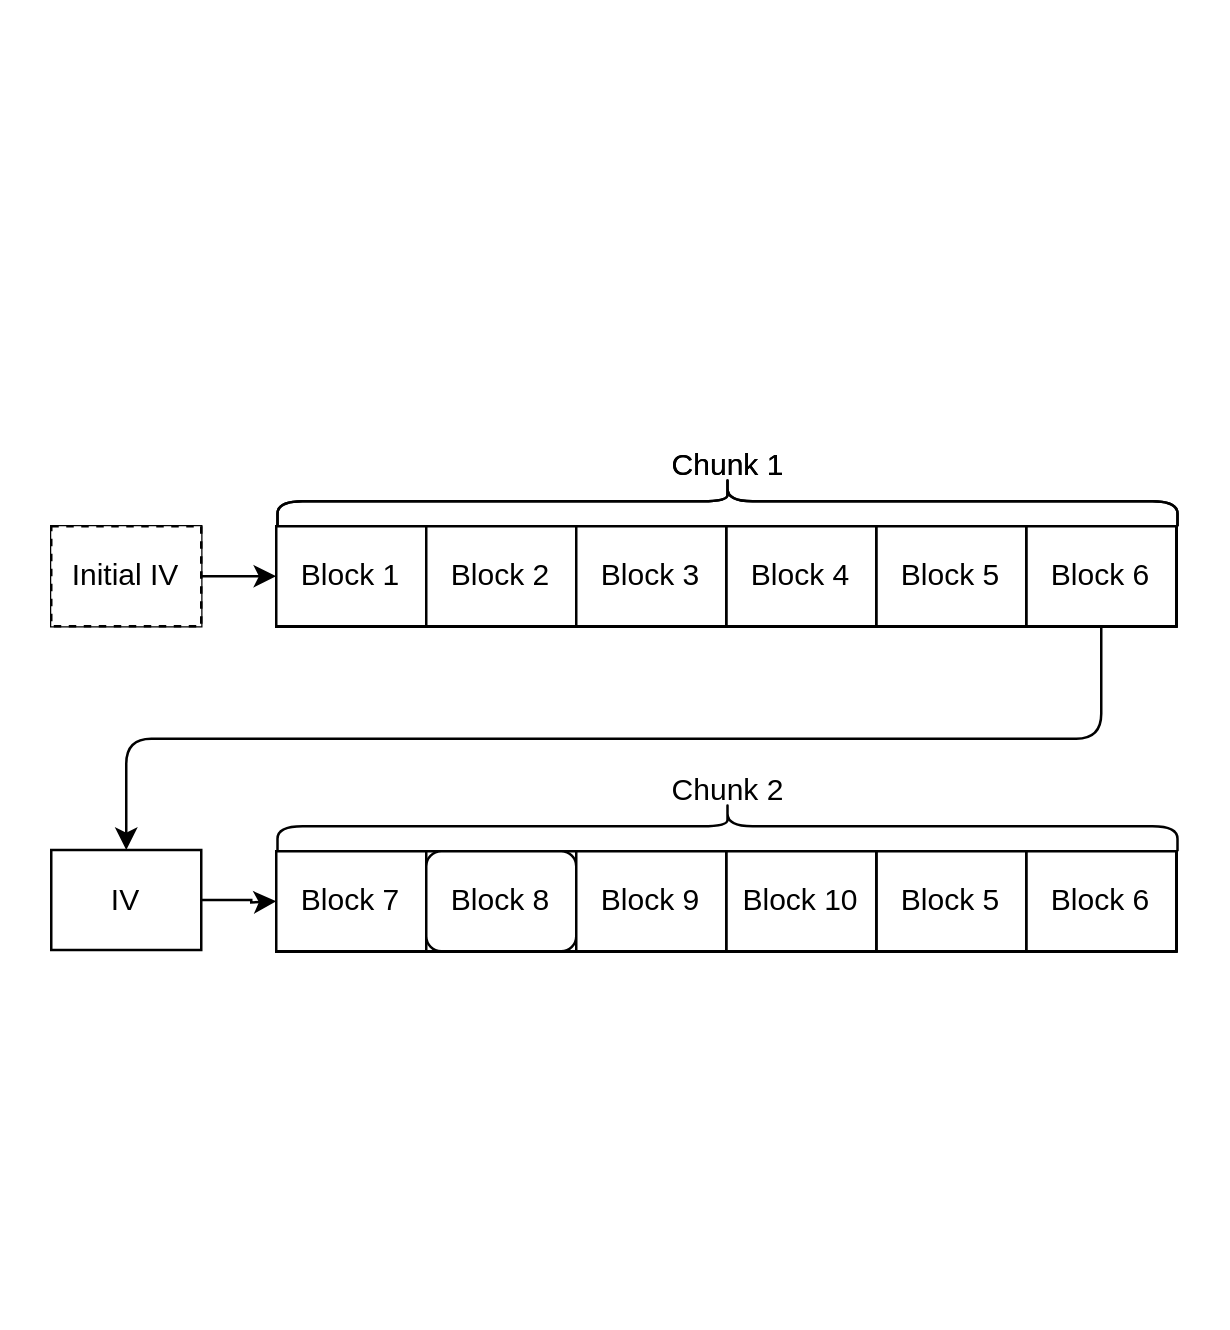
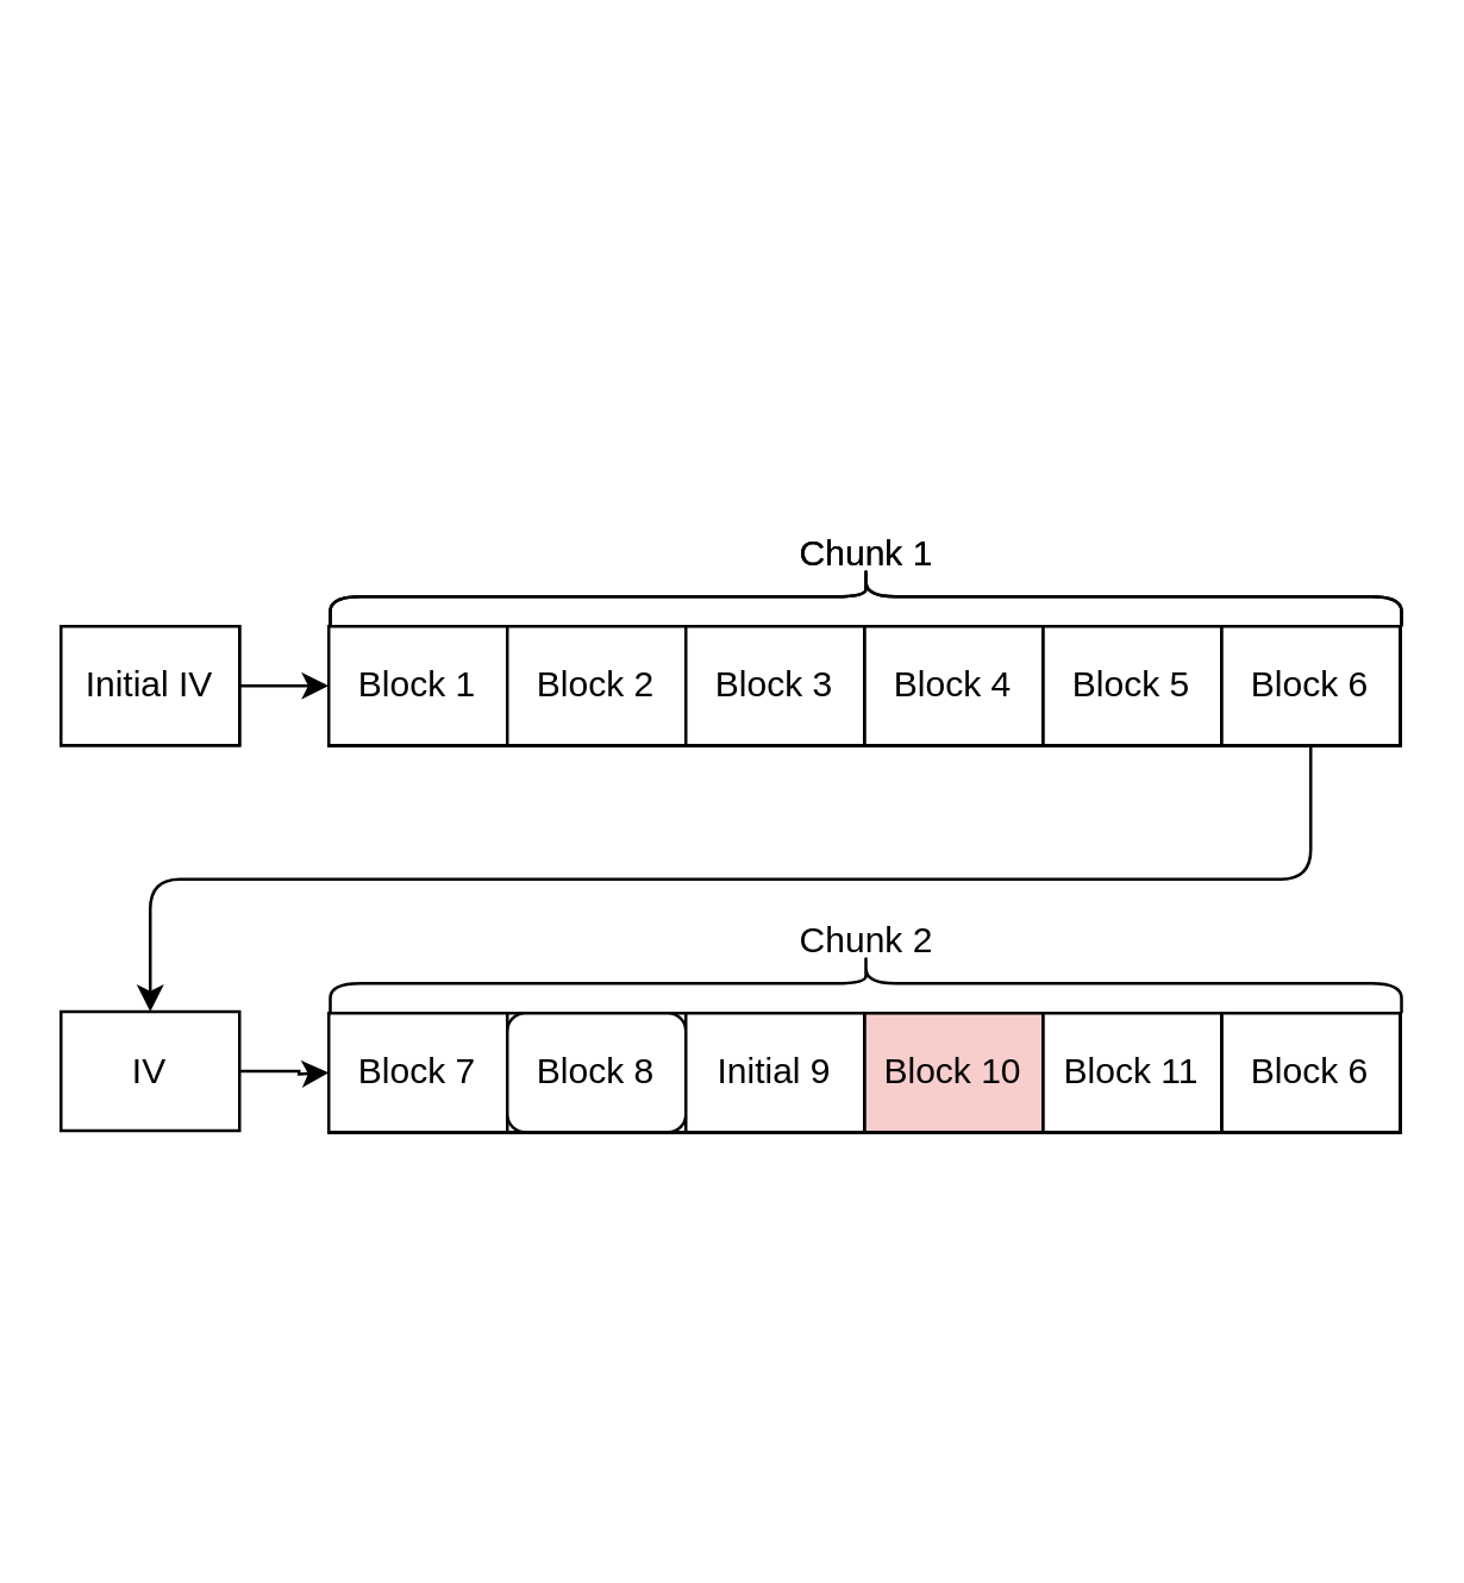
  <mxCell id="0" />
  <mxCell id="1" parent="0" />
  <mxCell id="2" value="Block 1" style="rounded=0;whiteSpace=wrap;html=1;" vertex="1" parent="1"><mxGeometry x="110" y="210" width="60" height="40" as="geometry" /></mxCell>
  <mxCell id="3" value="Block 2" style="rounded=0;whiteSpace=wrap;html=1;" vertex="1" parent="1"><mxGeometry x="170" y="210" width="60" height="40" as="geometry" /></mxCell>
  <mxCell id="4" value="Block 6" style="rounded=0;whiteSpace=wrap;html=1;" vertex="1" parent="1"><mxGeometry x="410" y="210" width="60" height="40" as="geometry" /></mxCell>
  <mxCell id="5" value="Block 5" style="rounded=0;whiteSpace=wrap;html=1;" vertex="1" parent="1"><mxGeometry x="350" y="210" width="60" height="40" as="geometry" /></mxCell>
  <mxCell id="6" value="Block 4" style="rounded=0;whiteSpace=wrap;html=1;" vertex="1" parent="1"><mxGeometry x="290" y="210" width="60" height="40" as="geometry" /></mxCell>
  <mxCell id="7" value="Block 3" style="rounded=0;whiteSpace=wrap;html=1;" vertex="1" parent="1"><mxGeometry x="230" y="210" width="60" height="40" as="geometry" /></mxCell>
  <mxCell id="8" value="IV" style="rounded=0;whiteSpace=wrap;html=1;" vertex="1" parent="1"><mxGeometry x="20" y="210" width="60" height="40" as="geometry" /></mxCell>
  <mxCell id="9" value="Block 1" style="rounded=0;whiteSpace=wrap;html=1;" vertex="1" parent="1"><mxGeometry x="110" y="210" width="60" height="40" as="geometry" /></mxCell>
  <mxCell id="10" value="Block 2" style="rounded=0;whiteSpace=wrap;html=1;" vertex="1" parent="1"><mxGeometry x="170" y="210" width="60" height="40" as="geometry" /></mxCell>
  <mxCell id="11" value="Block 6" style="rounded=0;whiteSpace=wrap;html=1;" vertex="1" parent="1"><mxGeometry x="410" y="210" width="60" height="40" as="geometry" /></mxCell>
  <mxCell id="12" value="Block 5" style="rounded=0;whiteSpace=wrap;html=1;" vertex="1" parent="1"><mxGeometry x="350" y="210" width="60" height="40" as="geometry" /></mxCell>
  <mxCell id="13" value="Block 4" style="rounded=0;whiteSpace=wrap;html=1;" vertex="1" parent="1"><mxGeometry x="290" y="210" width="60" height="40" as="geometry" /></mxCell>
  <mxCell id="14" value="Block 3" style="rounded=0;whiteSpace=wrap;html=1;" vertex="1" parent="1"><mxGeometry x="230" y="210" width="60" height="40" as="geometry" /></mxCell>
  <mxCell id="15" style="edgeStyle=orthogonalEdgeStyle;rounded=0;orthogonalLoop=1;jettySize=auto;html=1;entryX=0;entryY=0.5;entryDx=0;entryDy=0;" edge="1" parent="1" source="16" target="51"><mxGeometry relative="1" as="geometry" /></mxCell>
- <mxCell id="16" value="Initial IV" style="rounded=0;whiteSpace=wrap;html=1;dashed=1;" vertex="1" parent="1"><mxGeometry x="20" y="210" width="60" height="40" as="geometry" /></mxCell>
+ <mxCell id="16" value="Initial IV" style="rounded=0;whiteSpace=wrap;html=1;" vertex="1" parent="1"><mxGeometry x="20" y="210" width="60" height="40" as="geometry" /></mxCell>
  <mxCell id="17" value="Block 1" style="rounded=0;whiteSpace=wrap;html=1;" vertex="1" parent="1"><mxGeometry x="110" y="210" width="60" height="40" as="geometry" /></mxCell>
  <mxCell id="18" value="Block 2" style="rounded=0;whiteSpace=wrap;html=1;" vertex="1" parent="1"><mxGeometry x="170" y="210" width="60" height="40" as="geometry" /></mxCell>
  <mxCell id="19" value="Block 6" style="rounded=0;whiteSpace=wrap;html=1;" vertex="1" parent="1"><mxGeometry x="410" y="210" width="60" height="40" as="geometry" /></mxCell>
  <mxCell id="20" value="Block 5" style="rounded=0;whiteSpace=wrap;html=1;" vertex="1" parent="1"><mxGeometry x="350" y="210" width="60" height="40" as="geometry" /></mxCell>
  <mxCell id="21" value="Block 4" style="rounded=0;whiteSpace=wrap;html=1;" vertex="1" parent="1"><mxGeometry x="290" y="210" width="60" height="40" as="geometry" /></mxCell>
  <mxCell id="22" value="Block 3" style="rounded=0;whiteSpace=wrap;html=1;" vertex="1" parent="1"><mxGeometry x="230" y="210" width="60" height="40" as="geometry" /></mxCell>
  <mxCell id="23" value="Block 1" style="rounded=0;whiteSpace=wrap;html=1;" vertex="1" parent="1"><mxGeometry x="110" y="210" width="60" height="40" as="geometry" /></mxCell>
  <mxCell id="24" value="Block 2" style="rounded=0;whiteSpace=wrap;html=1;" vertex="1" parent="1"><mxGeometry x="170" y="210" width="60" height="40" as="geometry" /></mxCell>
  <mxCell id="25" value="Block 6" style="rounded=0;whiteSpace=wrap;html=1;" vertex="1" parent="1"><mxGeometry x="410" y="210" width="60" height="40" as="geometry" /></mxCell>
  <mxCell id="26" value="Block 5" style="rounded=0;whiteSpace=wrap;html=1;" vertex="1" parent="1"><mxGeometry x="350" y="210" width="60" height="40" as="geometry" /></mxCell>
  <mxCell id="27" value="Block 4" style="rounded=0;whiteSpace=wrap;html=1;" vertex="1" parent="1"><mxGeometry x="290" y="210" width="60" height="40" as="geometry" /></mxCell>
  <mxCell id="28" value="Block 3" style="rounded=0;whiteSpace=wrap;html=1;" vertex="1" parent="1"><mxGeometry x="230" y="210" width="60" height="40" as="geometry" /></mxCell>
  <mxCell id="29" value="" style="edgeStyle=elbowEdgeStyle;elbow=vertical;endArrow=classic;html=1;horizontal=1;entryX=0.5;entryY=0;entryDx=0;entryDy=0;exitX=0.5;exitY=1;exitDx=0;exitDy=0;" edge="1" parent="1" source="25" target="31"><mxGeometry width="50" height="50" relative="1" as="geometry"><mxPoint x="180" y="570" as="sourcePoint" /><mxPoint x="260" y="590" as="targetPoint" /></mxGeometry></mxCell>
  <mxCell id="30" style="edgeStyle=orthogonalEdgeStyle;rounded=0;orthogonalLoop=1;jettySize=auto;html=1;entryX=0;entryY=0.5;entryDx=0;entryDy=0;" edge="1" parent="1" source="31"><mxGeometry relative="1" as="geometry"><mxPoint x="110" y="360" as="targetPoint" /></mxGeometry></mxCell>
  <mxCell id="31" value="IV" style="rounded=0;whiteSpace=wrap;html=1;" vertex="1" parent="1"><mxGeometry x="20" y="339.5" width="60" height="40" as="geometry" /></mxCell>
  <mxCell id="32" value="Chunk 1" style="shape=curlyBracket;whiteSpace=wrap;html=1;rounded=1;align=center;verticalAlign=bottom;rotation=90;horizontal=0;spacingTop=0;spacingBottom=15;" vertex="1" parent="1"><mxGeometry x="280.5" y="20" width="20" height="360" as="geometry" /></mxCell>
  <mxCell id="33" value="Block 1" style="rounded=0;whiteSpace=wrap;html=1;" vertex="1" parent="1"><mxGeometry x="110" y="210" width="60" height="40" as="geometry" /></mxCell>
  <mxCell id="34" value="Block 2" style="rounded=0;whiteSpace=wrap;html=1;" vertex="1" parent="1"><mxGeometry x="170" y="210" width="60" height="40" as="geometry" /></mxCell>
  <mxCell id="35" value="Block 6" style="rounded=0;whiteSpace=wrap;html=1;" vertex="1" parent="1"><mxGeometry x="410" y="210" width="60" height="40" as="geometry" /></mxCell>
  <mxCell id="36" value="Block 5" style="rounded=0;whiteSpace=wrap;html=1;" vertex="1" parent="1"><mxGeometry x="350" y="210" width="60" height="40" as="geometry" /></mxCell>
  <mxCell id="37" value="Block 4" style="rounded=0;whiteSpace=wrap;html=1;" vertex="1" parent="1"><mxGeometry x="290" y="210" width="60" height="40" as="geometry" /></mxCell>
  <mxCell id="38" value="Block 3" style="rounded=0;whiteSpace=wrap;html=1;" vertex="1" parent="1"><mxGeometry x="230" y="210" width="60" height="40" as="geometry" /></mxCell>
  <mxCell id="39" value="Block 1" style="rounded=0;whiteSpace=wrap;html=1;" vertex="1" parent="1"><mxGeometry x="110" y="210" width="60" height="40" as="geometry" /></mxCell>
  <mxCell id="40" value="Block 2" style="rounded=0;whiteSpace=wrap;html=1;" vertex="1" parent="1"><mxGeometry x="170" y="210" width="60" height="40" as="geometry" /></mxCell>
  <mxCell id="41" value="Block 6" style="rounded=0;whiteSpace=wrap;html=1;" vertex="1" parent="1"><mxGeometry x="410" y="210" width="60" height="40" as="geometry" /></mxCell>
  <mxCell id="42" value="Block 5" style="rounded=0;whiteSpace=wrap;html=1;" vertex="1" parent="1"><mxGeometry x="350" y="210" width="60" height="40" as="geometry" /></mxCell>
  <mxCell id="43" value="Block 4" style="rounded=0;whiteSpace=wrap;html=1;" vertex="1" parent="1"><mxGeometry x="290" y="210" width="60" height="40" as="geometry" /></mxCell>
  <mxCell id="44" value="Block 3" style="rounded=0;whiteSpace=wrap;html=1;" vertex="1" parent="1"><mxGeometry x="230" y="210" width="60" height="40" as="geometry" /></mxCell>
  <mxCell id="45" value="Block 1" style="rounded=0;whiteSpace=wrap;html=1;" vertex="1" parent="1"><mxGeometry x="110" y="210" width="60" height="40" as="geometry" /></mxCell>
  <mxCell id="46" value="Block 2" style="rounded=0;whiteSpace=wrap;html=1;" vertex="1" parent="1"><mxGeometry x="170" y="210" width="60" height="40" as="geometry" /></mxCell>
  <mxCell id="47" value="Block 6" style="rounded=0;whiteSpace=wrap;html=1;" vertex="1" parent="1"><mxGeometry x="410" y="210" width="60" height="40" as="geometry" /></mxCell>
  <mxCell id="48" value="Block 5" style="rounded=0;whiteSpace=wrap;html=1;" vertex="1" parent="1"><mxGeometry x="350" y="210" width="60" height="40" as="geometry" /></mxCell>
  <mxCell id="49" value="Block 4" style="rounded=0;whiteSpace=wrap;html=1;" vertex="1" parent="1"><mxGeometry x="290" y="210" width="60" height="40" as="geometry" /></mxCell>
  <mxCell id="50" value="Block 3" style="rounded=0;whiteSpace=wrap;html=1;" vertex="1" parent="1"><mxGeometry x="230" y="210" width="60" height="40" as="geometry" /></mxCell>
  <mxCell id="51" value="Block 1" style="rounded=0;whiteSpace=wrap;html=1;" vertex="1" parent="1"><mxGeometry x="110" y="210" width="60" height="40" as="geometry" /></mxCell>
  <mxCell id="52" value="Block 2" style="rounded=0;whiteSpace=wrap;html=1;" vertex="1" parent="1"><mxGeometry x="170" y="210" width="60" height="40" as="geometry" /></mxCell>
  <mxCell id="53" value="Block 6" style="rounded=0;whiteSpace=wrap;html=1;" vertex="1" parent="1"><mxGeometry x="410" y="210" width="60" height="40" as="geometry" /></mxCell>
  <mxCell id="54" value="Block 5" style="rounded=0;whiteSpace=wrap;html=1;" vertex="1" parent="1"><mxGeometry x="350" y="210" width="60" height="40" as="geometry" /></mxCell>
  <mxCell id="55" value="Block 4" style="rounded=0;whiteSpace=wrap;html=1;" vertex="1" parent="1"><mxGeometry x="290" y="210" width="60" height="40" as="geometry" /></mxCell>
  <mxCell id="56" value="Block 3" style="rounded=0;whiteSpace=wrap;html=1;" vertex="1" parent="1"><mxGeometry x="230" y="210" width="60" height="40" as="geometry" /></mxCell>
  <mxCell id="57" value="Chunk 1" style="shape=curlyBracket;whiteSpace=wrap;html=1;rounded=1;align=center;verticalAlign=bottom;rotation=90;horizontal=0;spacingTop=0;spacingBottom=15;" vertex="1" parent="1"><mxGeometry x="280.5" y="20" width="20" height="360" as="geometry" /></mxCell>
  <mxCell id="58" value="Block 1" style="rounded=0;whiteSpace=wrap;html=1;" vertex="1" parent="1"><mxGeometry x="110" y="340" width="60" height="40" as="geometry" /></mxCell>
  <mxCell id="59" value="Block 2" style="rounded=0;whiteSpace=wrap;html=1;" vertex="1" parent="1"><mxGeometry x="170" y="340" width="60" height="40" as="geometry" /></mxCell>
  <mxCell id="60" value="Block 6" style="rounded=0;whiteSpace=wrap;html=1;" vertex="1" parent="1"><mxGeometry x="410" y="340" width="60" height="40" as="geometry" /></mxCell>
  <mxCell id="61" value="Block 5" style="rounded=0;whiteSpace=wrap;html=1;" vertex="1" parent="1"><mxGeometry x="350" y="340" width="60" height="40" as="geometry" /></mxCell>
  <mxCell id="62" value="Block 4" style="rounded=0;whiteSpace=wrap;html=1;" vertex="1" parent="1"><mxGeometry x="290" y="340" width="60" height="40" as="geometry" /></mxCell>
  <mxCell id="63" value="Block 3" style="rounded=0;whiteSpace=wrap;html=1;" vertex="1" parent="1"><mxGeometry x="230" y="340" width="60" height="40" as="geometry" /></mxCell>
  <mxCell id="64" value="Block 1" style="rounded=0;whiteSpace=wrap;html=1;" vertex="1" parent="1"><mxGeometry x="110" y="340" width="60" height="40" as="geometry" /></mxCell>
  <mxCell id="65" value="Block 2" style="rounded=0;whiteSpace=wrap;html=1;" vertex="1" parent="1"><mxGeometry x="170" y="340" width="60" height="40" as="geometry" /></mxCell>
  <mxCell id="66" value="Block 6" style="rounded=0;whiteSpace=wrap;html=1;" vertex="1" parent="1"><mxGeometry x="410" y="340" width="60" height="40" as="geometry" /></mxCell>
  <mxCell id="67" value="Block 5" style="rounded=0;whiteSpace=wrap;html=1;" vertex="1" parent="1"><mxGeometry x="350" y="340" width="60" height="40" as="geometry" /></mxCell>
  <mxCell id="68" value="Block 4" style="rounded=0;whiteSpace=wrap;html=1;" vertex="1" parent="1"><mxGeometry x="290" y="340" width="60" height="40" as="geometry" /></mxCell>
  <mxCell id="69" value="Block 3" style="rounded=0;whiteSpace=wrap;html=1;" vertex="1" parent="1"><mxGeometry x="230" y="340" width="60" height="40" as="geometry" /></mxCell>
  <mxCell id="70" value="Block 1" style="rounded=0;whiteSpace=wrap;html=1;" vertex="1" parent="1"><mxGeometry x="110" y="340" width="60" height="40" as="geometry" /></mxCell>
  <mxCell id="71" value="Block 2" style="rounded=0;whiteSpace=wrap;html=1;" vertex="1" parent="1"><mxGeometry x="170" y="340" width="60" height="40" as="geometry" /></mxCell>
  <mxCell id="72" value="Block 6" style="rounded=0;whiteSpace=wrap;html=1;" vertex="1" parent="1"><mxGeometry x="410" y="340" width="60" height="40" as="geometry" /></mxCell>
  <mxCell id="73" value="Block 5" style="rounded=0;whiteSpace=wrap;html=1;" vertex="1" parent="1"><mxGeometry x="350" y="340" width="60" height="40" as="geometry" /></mxCell>
  <mxCell id="74" value="Block 4" style="rounded=0;whiteSpace=wrap;html=1;" vertex="1" parent="1"><mxGeometry x="290" y="340" width="60" height="40" as="geometry" /></mxCell>
  <mxCell id="75" value="Block 3" style="rounded=0;whiteSpace=wrap;html=1;" vertex="1" parent="1"><mxGeometry x="230" y="340" width="60" height="40" as="geometry" /></mxCell>
  <mxCell id="76" value="Block 1" style="rounded=0;whiteSpace=wrap;html=1;" vertex="1" parent="1"><mxGeometry x="110" y="340" width="60" height="40" as="geometry" /></mxCell>
  <mxCell id="77" value="Block 2" style="rounded=0;whiteSpace=wrap;html=1;" vertex="1" parent="1"><mxGeometry x="170" y="340" width="60" height="40" as="geometry" /></mxCell>
  <mxCell id="78" value="Block 6" style="rounded=0;whiteSpace=wrap;html=1;" vertex="1" parent="1"><mxGeometry x="410" y="340" width="60" height="40" as="geometry" /></mxCell>
  <mxCell id="79" value="Block 5" style="rounded=0;whiteSpace=wrap;html=1;" vertex="1" parent="1"><mxGeometry x="350" y="340" width="60" height="40" as="geometry" /></mxCell>
  <mxCell id="80" value="Block 4" style="rounded=0;whiteSpace=wrap;html=1;" vertex="1" parent="1"><mxGeometry x="290" y="340" width="60" height="40" as="geometry" /></mxCell>
  <mxCell id="81" value="Block 3" style="rounded=0;whiteSpace=wrap;html=1;" vertex="1" parent="1"><mxGeometry x="230" y="340" width="60" height="40" as="geometry" /></mxCell>
  <mxCell id="82" value="Chunk 2" style="shape=curlyBracket;whiteSpace=wrap;html=1;rounded=1;align=center;verticalAlign=bottom;rotation=90;horizontal=0;spacingTop=0;spacingBottom=15;" vertex="1" parent="1"><mxGeometry x="280.5" y="150" width="20" height="360" as="geometry" /></mxCell>
  <mxCell id="83" value="Block 1" style="rounded=0;whiteSpace=wrap;html=1;" vertex="1" parent="1"><mxGeometry x="110" y="340" width="60" height="40" as="geometry" /></mxCell>
  <mxCell id="84" value="Block 2" style="rounded=0;whiteSpace=wrap;html=1;" vertex="1" parent="1"><mxGeometry x="170" y="340" width="60" height="40" as="geometry" /></mxCell>
  <mxCell id="85" value="Block 6" style="rounded=0;whiteSpace=wrap;html=1;" vertex="1" parent="1"><mxGeometry x="410" y="340" width="60" height="40" as="geometry" /></mxCell>
  <mxCell id="86" value="Block 5" style="rounded=0;whiteSpace=wrap;html=1;" vertex="1" parent="1"><mxGeometry x="350" y="340" width="60" height="40" as="geometry" /></mxCell>
  <mxCell id="87" value="Block 4" style="rounded=0;whiteSpace=wrap;html=1;" vertex="1" parent="1"><mxGeometry x="290" y="340" width="60" height="40" as="geometry" /></mxCell>
  <mxCell id="88" value="Block 3" style="rounded=0;whiteSpace=wrap;html=1;" vertex="1" parent="1"><mxGeometry x="230" y="340" width="60" height="40" as="geometry" /></mxCell>
  <mxCell id="89" value="Block 1" style="rounded=0;whiteSpace=wrap;html=1;" vertex="1" parent="1"><mxGeometry x="110" y="340" width="60" height="40" as="geometry" /></mxCell>
  <mxCell id="90" value="Block 2" style="rounded=0;whiteSpace=wrap;html=1;" vertex="1" parent="1"><mxGeometry x="170" y="340" width="60" height="40" as="geometry" /></mxCell>
  <mxCell id="91" value="Block 6" style="rounded=0;whiteSpace=wrap;html=1;" vertex="1" parent="1"><mxGeometry x="410" y="340" width="60" height="40" as="geometry" /></mxCell>
  <mxCell id="92" value="Block 5" style="rounded=0;whiteSpace=wrap;html=1;" vertex="1" parent="1"><mxGeometry x="350" y="340" width="60" height="40" as="geometry" /></mxCell>
  <mxCell id="93" value="Block 4" style="rounded=0;whiteSpace=wrap;html=1;" vertex="1" parent="1"><mxGeometry x="290" y="340" width="60" height="40" as="geometry" /></mxCell>
  <mxCell id="94" value="Block 3" style="rounded=0;whiteSpace=wrap;html=1;" vertex="1" parent="1"><mxGeometry x="230" y="340" width="60" height="40" as="geometry" /></mxCell>
  <mxCell id="95" value="Block 7" style="rounded=0;whiteSpace=wrap;html=1;" vertex="1" parent="1"><mxGeometry x="110" y="340" width="60" height="40" as="geometry" /></mxCell>
  <mxCell id="96" value="Block 2" style="rounded=0;whiteSpace=wrap;html=1;" vertex="1" parent="1"><mxGeometry x="170" y="340" width="60" height="40" as="geometry" /></mxCell>
  <mxCell id="97" value="Block 6" style="rounded=0;whiteSpace=wrap;html=1;" vertex="1" parent="1"><mxGeometry x="410" y="340" width="60" height="40" as="geometry" /></mxCell>
  <mxCell id="98" value="Block 5" style="rounded=0;whiteSpace=wrap;html=1;" vertex="1" parent="1"><mxGeometry x="350" y="340" width="60" height="40" as="geometry" /></mxCell>
  <mxCell id="99" value="Block 4" style="rounded=0;whiteSpace=wrap;html=1;" vertex="1" parent="1"><mxGeometry x="290" y="340" width="60" height="40" as="geometry" /></mxCell>
  <mxCell id="100" value="Block 3" style="rounded=0;whiteSpace=wrap;html=1;" vertex="1" parent="1"><mxGeometry x="230" y="340" width="60" height="40" as="geometry" /></mxCell>
  <mxCell id="101" value="Block 8" style="whiteSpace=wrap;html=1;rounded=1;" vertex="1" parent="1"><mxGeometry x="170" y="340" width="60" height="40" as="geometry" /></mxCell>
- <mxCell id="103" value="Block 10" style="rounded=0;whiteSpace=wrap;html=1;" vertex="1" parent="1"><mxGeometry x="290" y="340" width="60" height="40" as="geometry" /></mxCell>
- <mxCell id="104" value="Block 9" style="rounded=0;whiteSpace=wrap;html=1;" vertex="1" parent="1"><mxGeometry x="230" y="340" width="60" height="40" as="geometry" /></mxCell>
+ <mxCell id="102" value="Block 11" style="rounded=0;whiteSpace=wrap;html=1;" vertex="1" parent="1"><mxGeometry x="350" y="340" width="60" height="40" as="geometry" /></mxCell>
+ <mxCell id="103" value="Block 10" style="rounded=0;whiteSpace=wrap;html=1;fillColor=#f8cecc;" vertex="1" parent="1"><mxGeometry x="290" y="340" width="60" height="40" as="geometry" /></mxCell>
+ <mxCell id="104" value="Initial 9" style="rounded=0;whiteSpace=wrap;html=1;" vertex="1" parent="1"><mxGeometry x="230" y="340" width="60" height="40" as="geometry" /></mxCell>
